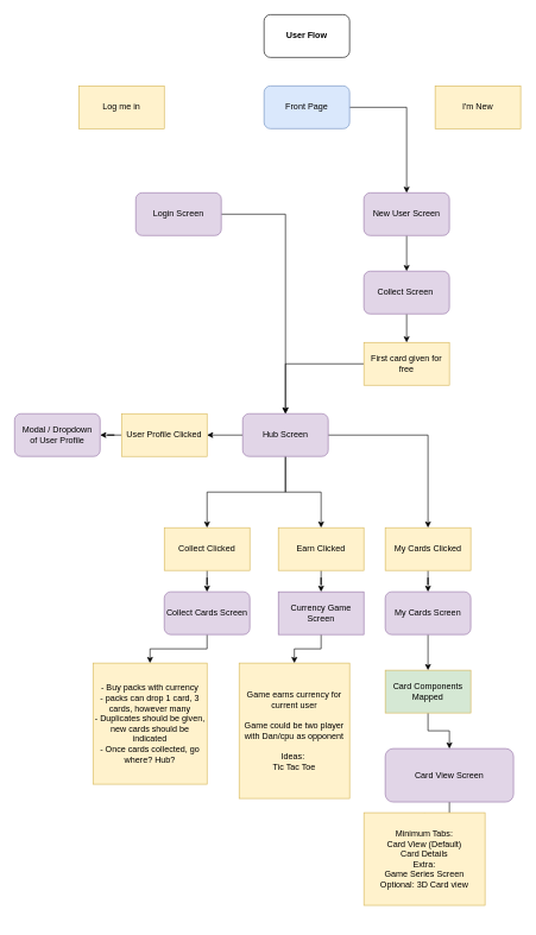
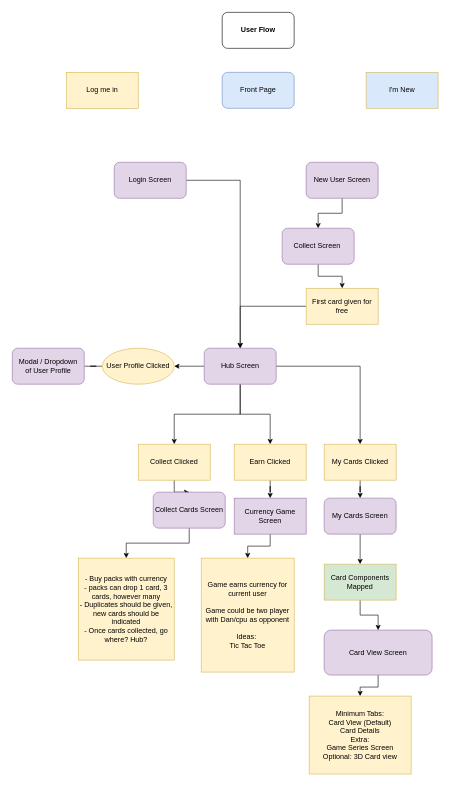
  <mxCell id="0" />
  <mxCell id="1" parent="0" />
  <mxCell id="2" value="&lt;b&gt;User Flow&lt;/b&gt;" style="rounded=1;whiteSpace=wrap;html=1;" vertex="1" parent="1"><mxGeometry x="370" y="20" width="120" height="60" as="geometry" /></mxCell>
- <mxCell id="3" value="" style="edgeStyle=orthogonalEdgeStyle;rounded=0;orthogonalLoop=1;jettySize=auto;html=1;" edge="1" parent="1" source="4" target="8"><mxGeometry relative="1" as="geometry" /></mxCell>
  <mxCell id="4" value="Front Page" style="rounded=1;whiteSpace=wrap;html=1;fillColor=#dae8fc;strokeColor=#6c8ebf;" vertex="1" parent="1"><mxGeometry x="370" y="120" width="120" height="60" as="geometry" /></mxCell>
  <mxCell id="5" value="" style="edgeStyle=orthogonalEdgeStyle;rounded=0;orthogonalLoop=1;jettySize=auto;html=1;" edge="1" parent="1" source="6" target="18"><mxGeometry relative="1" as="geometry" /></mxCell>
  <mxCell id="6" value="Login Screen" style="rounded=1;whiteSpace=wrap;html=1;fillColor=#e1d5e7;strokeColor=#9673a6;" vertex="1" parent="1"><mxGeometry x="190" y="270" width="120" height="60" as="geometry" /></mxCell>
  <mxCell id="7" value="" style="edgeStyle=orthogonalEdgeStyle;rounded=0;orthogonalLoop=1;jettySize=auto;html=1;" edge="1" parent="1" source="8" target="13"><mxGeometry relative="1" as="geometry" /></mxCell>
  <mxCell id="8" value="New User Screen" style="rounded=1;whiteSpace=wrap;html=1;fillColor=#e1d5e7;strokeColor=#9673a6;" vertex="1" parent="1"><mxGeometry x="510" y="270" width="120" height="60" as="geometry" /></mxCell>
  <mxCell id="9" value="" style="edgeStyle=orthogonalEdgeStyle;rounded=0;orthogonalLoop=1;jettySize=auto;html=1;" edge="1" parent="1" source="10" target="18"><mxGeometry relative="1" as="geometry" /></mxCell>
  <mxCell id="10" value="First card given for free" style="rounded=0;whiteSpace=wrap;html=1;fillColor=#fff2cc;strokeColor=#d6b656;" vertex="1" parent="1"><mxGeometry x="510" y="480" width="120" height="60" as="geometry" /></mxCell>
  <mxCell id="11" value="Log me in" style="rounded=0;whiteSpace=wrap;html=1;fillColor=#fff2cc;strokeColor=#d6b656;" vertex="1" parent="1"><mxGeometry x="110" y="120" width="120" height="60" as="geometry" /></mxCell>
  <mxCell id="12" value="" style="edgeStyle=orthogonalEdgeStyle;rounded=0;orthogonalLoop=1;jettySize=auto;html=1;" edge="1" parent="1" source="13" target="10"><mxGeometry relative="1" as="geometry" /></mxCell>
- <mxCell id="13" value="Collect Screen&amp;nbsp;" style="rounded=1;whiteSpace=wrap;html=1;fillColor=#e1d5e7;strokeColor=#9673a6;" vertex="1" parent="1"><mxGeometry x="510" y="380" width="120" height="60" as="geometry" /></mxCell>
+ <mxCell id="13" value="Collect Screen&amp;nbsp;" style="rounded=1;whiteSpace=wrap;html=1;fillColor=#e1d5e7;strokeColor=#9673a6;" vertex="1" parent="1"><mxGeometry x="470" y="380" width="120" height="60" as="geometry" /></mxCell>
  <mxCell id="14" value="" style="edgeStyle=orthogonalEdgeStyle;rounded=0;orthogonalLoop=1;jettySize=auto;html=1;" edge="1" parent="1" source="18" target="20"><mxGeometry relative="1" as="geometry" /></mxCell>
  <mxCell id="15" value="" style="edgeStyle=orthogonalEdgeStyle;rounded=0;orthogonalLoop=1;jettySize=auto;html=1;" edge="1" parent="1" source="18" target="25"><mxGeometry relative="1" as="geometry" /></mxCell>
  <mxCell id="16" value="" style="edgeStyle=orthogonalEdgeStyle;rounded=0;orthogonalLoop=1;jettySize=auto;html=1;" edge="1" parent="1" source="18" target="23"><mxGeometry relative="1" as="geometry" /></mxCell>
  <mxCell id="17" value="" style="edgeStyle=orthogonalEdgeStyle;rounded=0;orthogonalLoop=1;jettySize=auto;html=1;" edge="1" parent="1" source="18" target="27"><mxGeometry relative="1" as="geometry" /></mxCell>
  <mxCell id="18" value="Hub Screen" style="rounded=1;whiteSpace=wrap;html=1;fillColor=#e1d5e7;strokeColor=#9673a6;" vertex="1" parent="1"><mxGeometry x="340" y="580" width="120" height="60" as="geometry" /></mxCell>
- <mxCell id="19" value="" style="edgeStyle=orthogonalEdgeStyle;rounded=0;orthogonalLoop=1;jettySize=auto;html=1;" edge="1" parent="1" source="20" target="21"><mxGeometry relative="1" as="geometry" /></mxCell>
- <mxCell id="20" value="User Profile Clicked" style="rounded=0;whiteSpace=wrap;html=1;fillColor=#fff2cc;strokeColor=#d6b656;" vertex="1" parent="1"><mxGeometry x="170" y="580" width="120" height="60" as="geometry" /></mxCell>
+ <mxCell id="19" value="" style="edgeStyle=orthogonalEdgeStyle;rounded=0;orthogonalLoop=1;jettySize=auto;html=1;endArrow=none;" edge="1" parent="1" source="20" target="21"><mxGeometry relative="1" as="geometry" /></mxCell>
+ <mxCell id="20" value="User Profile Clicked" style="ellipse;whiteSpace=wrap;html=1;fillColor=#fff2cc;strokeColor=#d6b656;" vertex="1" parent="1"><mxGeometry x="170" y="580" width="120" height="60" as="geometry" /></mxCell>
  <mxCell id="21" value="Modal / Dropdown&lt;br&gt;of User Profile" style="rounded=1;whiteSpace=wrap;html=1;fillColor=#e1d5e7;strokeColor=#9673a6;" vertex="1" parent="1"><mxGeometry x="20" y="580" width="120" height="60" as="geometry" /></mxCell>
  <mxCell id="22" value="" style="edgeStyle=orthogonalEdgeStyle;rounded=0;orthogonalLoop=1;jettySize=auto;html=1;" edge="1" parent="1" source="23" target="31"><mxGeometry relative="1" as="geometry" /></mxCell>
  <mxCell id="23" value="Collect Clicked" style="rounded=0;whiteSpace=wrap;html=1;fillColor=#fff2cc;strokeColor=#d6b656;" vertex="1" parent="1"><mxGeometry x="230" y="740" width="120" height="60" as="geometry" /></mxCell>
  <mxCell id="24" value="" style="edgeStyle=orthogonalEdgeStyle;rounded=0;orthogonalLoop=1;jettySize=auto;html=1;" edge="1" parent="1" source="25" target="29"><mxGeometry relative="1" as="geometry" /></mxCell>
  <mxCell id="25" value="Earn Clicked" style="rounded=0;whiteSpace=wrap;html=1;fillColor=#fff2cc;strokeColor=#d6b656;" vertex="1" parent="1"><mxGeometry x="390" y="740" width="120" height="60" as="geometry" /></mxCell>
  <mxCell id="26" value="" style="edgeStyle=orthogonalEdgeStyle;rounded=0;orthogonalLoop=1;jettySize=auto;html=1;" edge="1" parent="1" source="27" target="33"><mxGeometry relative="1" as="geometry" /></mxCell>
  <mxCell id="27" value="My Cards Clicked" style="rounded=0;whiteSpace=wrap;html=1;fillColor=#fff2cc;strokeColor=#d6b656;" vertex="1" parent="1"><mxGeometry x="540" y="740" width="120" height="60" as="geometry" /></mxCell>
  <mxCell id="28" value="" style="edgeStyle=orthogonalEdgeStyle;rounded=0;orthogonalLoop=1;jettySize=auto;html=1;" edge="1" parent="1" source="29" target="40"><mxGeometry relative="1" as="geometry" /></mxCell>
  <mxCell id="29" value="Currency Game Screen" style="whiteSpace=wrap;html=1;fillColor=#e1d5e7;strokeColor=#9673a6;rounded=0;" vertex="1" parent="1"><mxGeometry x="390" y="830" width="120" height="60" as="geometry" /></mxCell>
  <mxCell id="30" value="" style="edgeStyle=orthogonalEdgeStyle;rounded=0;orthogonalLoop=1;jettySize=auto;html=1;" edge="1" parent="1" source="31" target="39"><mxGeometry relative="1" as="geometry" /></mxCell>
- <mxCell id="31" value="Collect Cards Screen" style="rounded=1;whiteSpace=wrap;html=1;fillColor=#e1d5e7;strokeColor=#9673a6;" vertex="1" parent="1"><mxGeometry x="230" y="830" width="120" height="60" as="geometry" /></mxCell>
+ <mxCell id="31" value="Collect Cards Screen" style="rounded=1;whiteSpace=wrap;html=1;fillColor=#e1d5e7;strokeColor=#9673a6;" vertex="1" parent="1"><mxGeometry x="255" y="820" width="120" height="60" as="geometry" /></mxCell>
  <mxCell id="32" value="" style="edgeStyle=orthogonalEdgeStyle;rounded=0;orthogonalLoop=1;jettySize=auto;html=1;" edge="1" parent="1" source="33" target="37"><mxGeometry relative="1" as="geometry" /></mxCell>
  <mxCell id="33" value="My Cards Screen" style="rounded=1;whiteSpace=wrap;html=1;fillColor=#e1d5e7;strokeColor=#9673a6;" vertex="1" parent="1"><mxGeometry x="540" y="830" width="120" height="60" as="geometry" /></mxCell>
  <mxCell id="34" value="" style="edgeStyle=orthogonalEdgeStyle;rounded=0;orthogonalLoop=1;jettySize=auto;html=1;" edge="1" parent="1" source="35" target="38"><mxGeometry relative="1" as="geometry" /></mxCell>
  <mxCell id="35" value="Card View Screen" style="rounded=1;whiteSpace=wrap;html=1;fillColor=#e1d5e7;strokeColor=#9673a6;" vertex="1" parent="1"><mxGeometry x="540" y="1050" width="180" height="75" as="geometry" /></mxCell>
  <mxCell id="36" value="" style="edgeStyle=orthogonalEdgeStyle;rounded=0;orthogonalLoop=1;jettySize=auto;html=1;" edge="1" parent="1" source="37" target="35"><mxGeometry relative="1" as="geometry" /></mxCell>
  <mxCell id="37" value="Card Components Mapped" style="rounded=0;whiteSpace=wrap;html=1;fillColor=#d5e8d4;strokeColor=#d6b656;" vertex="1" parent="1"><mxGeometry x="540" y="940" width="120" height="60" as="geometry" /></mxCell>
- <mxCell id="38" value="Minimum Tabs:&lt;br&gt;Card View (Default)&lt;br&gt;Card Details&lt;br&gt;Extra:&lt;br&gt;Game Series Screen&lt;br&gt;Optional: 3D Card view" style="rounded=0;whiteSpace=wrap;html=1;fillColor=#fff2cc;strokeColor=#d6b656;" vertex="1" parent="1"><mxGeometry x="510" y="1140" width="170" height="130" as="geometry" /></mxCell>
+ <mxCell id="38" value="Minimum Tabs:&lt;br&gt;Card View (Default)&lt;br&gt;Card Details&lt;br&gt;Extra:&lt;br&gt;Game Series Screen&lt;br&gt;Optional: 3D Card view" style="rounded=0;whiteSpace=wrap;html=1;fillColor=#fff2cc;strokeColor=#d6b656;" vertex="1" parent="1"><mxGeometry x="515" y="1160" width="170" height="130" as="geometry" /></mxCell>
  <mxCell id="39" value="- Buy packs with currency&lt;br&gt;- packs can drop 1 card, 3 cards, however many&lt;br&gt;- Duplicates should be given, new cards should be indicated&lt;br&gt;- Once cards collected, go where? Hub?" style="rounded=0;whiteSpace=wrap;html=1;fillColor=#fff2cc;strokeColor=#d6b656;" vertex="1" parent="1"><mxGeometry x="130" y="930" width="160" height="170" as="geometry" /></mxCell>
  <mxCell id="40" value="Game earns currency for current user&lt;br&gt;&lt;br&gt;Game could be two player with Dan/cpu as opponent&lt;br&gt;&lt;br&gt;Ideas:&amp;nbsp;&lt;br&gt;Tic Tac Toe" style="rounded=0;whiteSpace=wrap;html=1;fillColor=#fff2cc;strokeColor=#d6b656;" vertex="1" parent="1"><mxGeometry x="335" y="930" width="155" height="190" as="geometry" /></mxCell>
- <mxCell id="41" value="I'm New" style="rounded=0;whiteSpace=wrap;html=1;fillColor=#fff2cc;strokeColor=#d6b656;" vertex="1" parent="1"><mxGeometry x="610" y="120" width="120" height="60" as="geometry" /></mxCell>
+ <mxCell id="41" value="I'm New" style="rounded=0;whiteSpace=wrap;html=1;fillColor=#dae8fc;strokeColor=#d6b656;" vertex="1" parent="1"><mxGeometry x="610" y="120" width="120" height="60" as="geometry" /></mxCell>
